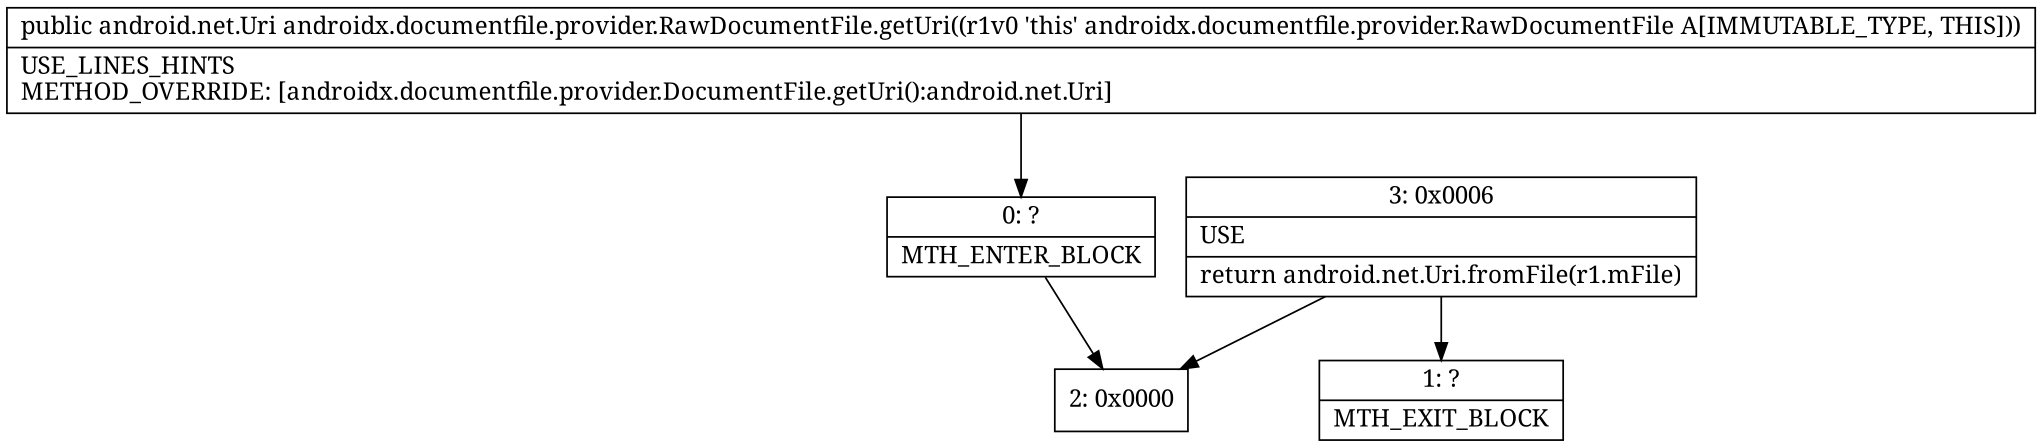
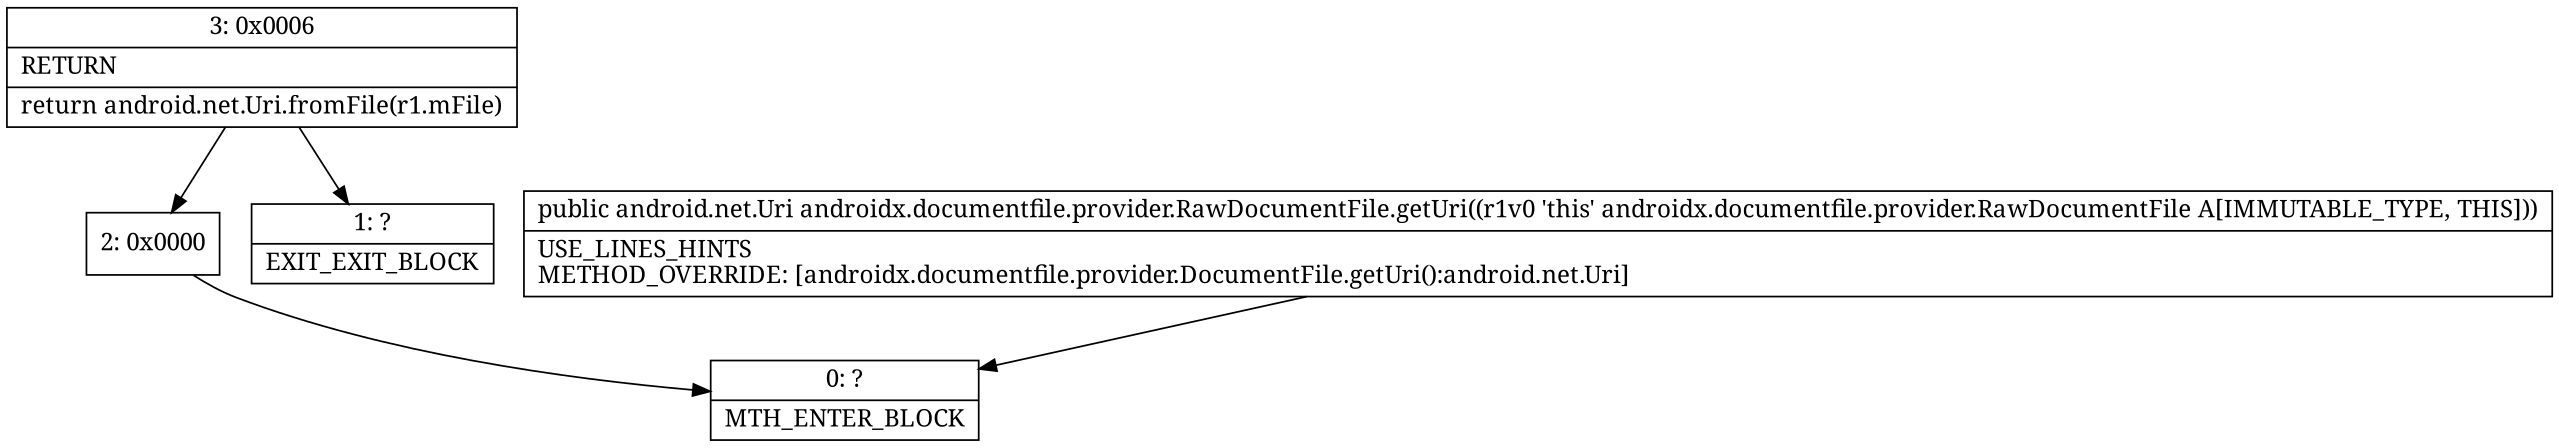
  digraph {
    fontname="Noto Serif"
    node [fontname="Noto Serif" shape=record]
    edge [fontname="Noto Serif"]
    n1 [label="{0\:\ ?|MTH_ENTER_BLOCK\l}"]
    n2 [label="{2\:\ 0x0000}"]
-   n3 [label="{3\:\ 0x0006|USE\l|return android.net.Uri.fromFile(r1.mFile)\l}"]
-   n4 [label="{1\:\ ?|MTH_EXIT_BLOCK\l}"]
+   n3 [label="{3\:\ 0x0006|RETURN\l|return android.net.Uri.fromFile(r1.mFile)\l}"]
+   n4 [label="{1\:\ ?|EXIT_EXIT_BLOCK\l}"]
    n5 [label="{public android.net.Uri androidx.documentfile.provider.RawDocumentFile.getUri((r1v0 'this' androidx.documentfile.provider.RawDocumentFile A[IMMUTABLE_TYPE, THIS]))  | USE_LINES_HINTS\lMETHOD_OVERRIDE: [androidx.documentfile.provider.DocumentFile.getUri():android.net.Uri]\l}"]
-   n1 -> n2
+   n2 -> n1
    n3 -> n2
    n3 -> n4
    n5 -> n1
  }
